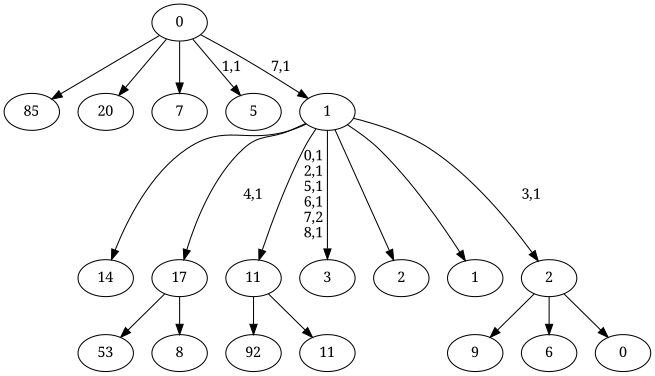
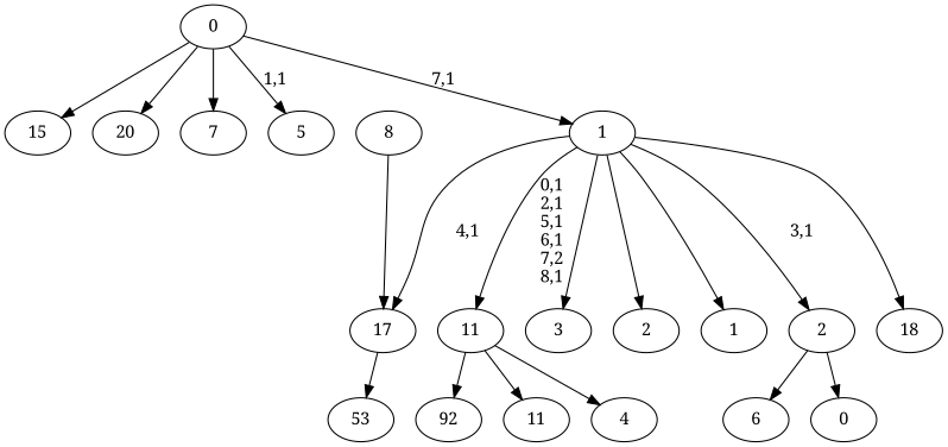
  digraph {
    fontname="Noto Serif"
    node [fontname="Noto Serif"]
    edge [fontname="Noto Serif"]
-   n1 [label=85]
-   n2 [label=14]
+   n1 [label=15]
+   n2 [label=18]
    n3 [label=53]
    n4 [label=92]
    n5 [label=11]
    n6 [label=20]
-   n7 [label=9]
    n8 [label=8]
    17
    n10 [label=7]
    n11 [label=6]
    n12 [label=5]
+   n13 [label=4]
    11
    n15 [label=3]
    n16 [label=2]
    n17 [label=1]
    n18 [label=0]
    2
    1
    0
    17 -> n3
-   17 -> n8
+   n8 -> 17
    11 -> n4
    11 -> n5
-   2 -> n7
+   11 -> n13
    2 -> n11
    2 -> n18
    1 -> n2
    1 -> 17 [label="4,1"]
    1 -> 11 [label="0,1\n2,1\n5,1\n6,1\n7,2\n8,1"]
    1 -> n15
    1 -> n16
    1 -> n17
    1 -> 2 [label="3,1"]
    0 -> n1
    0 -> n6
    0 -> n10
    0 -> n12 [label="1,1"]
    0 -> 1 [label="7,1"]
  }
